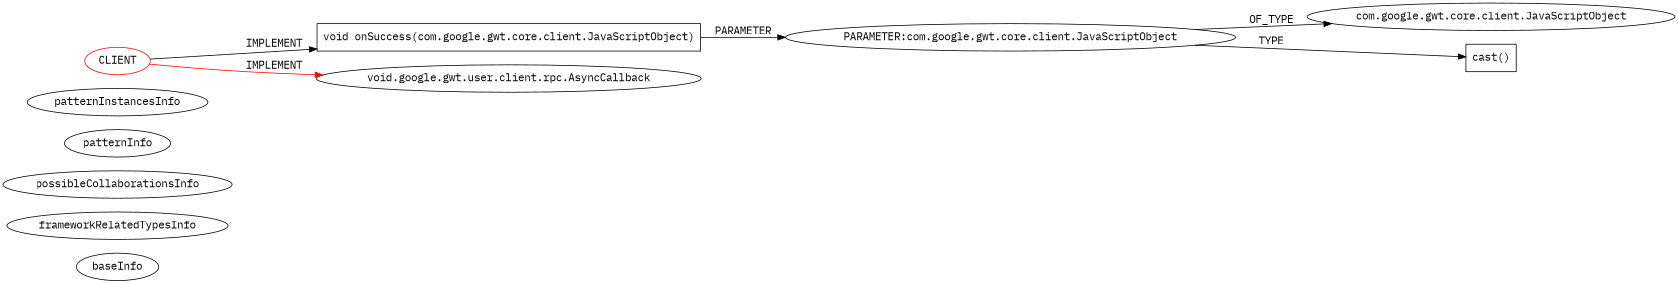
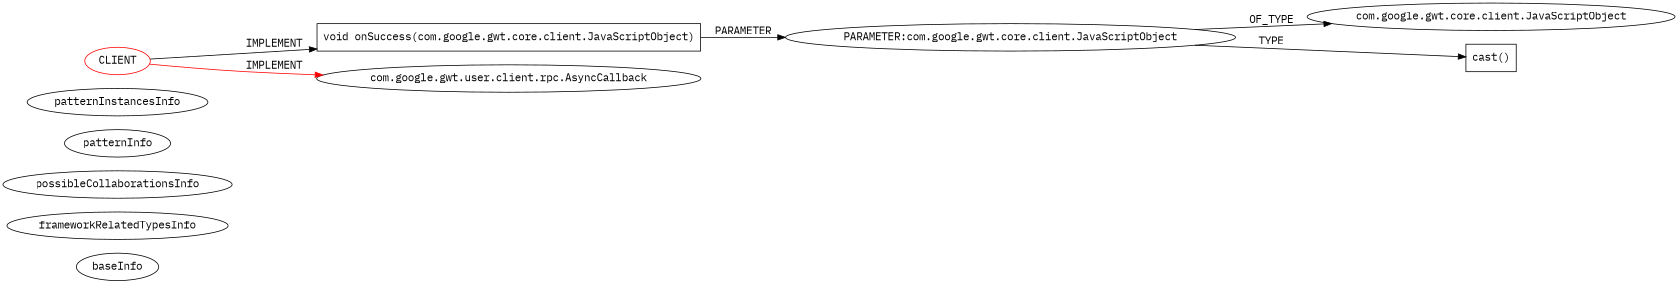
  digraph {
    fontname="IBM Plex Mono"
    rankdir=LR
    node [fontname="IBM Plex Mono" isFrameworkType=false]
    edge [fontname="IBM Plex Mono"]
    baseInfo [category=pattern graphId=716 isAnonymous=false possibleRelation=false isFrameworkType=""]
    frameworkRelatedTypesInfo [0="com.google.gwt.user.client.rpc.AsyncCallback" isFrameworkType=""]
    possibleCollaborationsInfo [isFrameworkType=""]
    patternInfo [frequency=2.0 patternRootClient=0 isFrameworkType=""]
    patternInstancesInfo [0="neilsh-gwtfb~/neilsh-gwtfb/gwtfb-master/GwtFB/src/com/gwtfb/client/UserInfoViewController.java~PostsCallback~4143" 1="neilsh-gwtfb~/neilsh-gwtfb/gwtfb-master/GwtFB/src/com/gwtfb/client/GwtFB.java~SessionChangeCallback~4135" isFrameworkType=""]
    n6 [label="PARAMETER:com.google.gwt.core.client.JavaScriptObject" vertexType=PARAMETER_DECLARATION]
    n7 [label="com.google.gwt.core.client.JavaScriptObject" vertexType=FRAMEWORK_CLASS_TYPE]
    n8 [label="cast()" shape=box vertexType=INSIDE_CALL]
    n9 [label="void onSuccess(com.google.gwt.core.client.JavaScriptObject)" shape=box vertexType=OVERRIDING_METHOD_DECLARATION]
    n10 [color=red label=CLIENT vertexType=ROOT_CLIENT_CLASS_DECLARATION]
-   n11 [label="void.google.gwt.user.client.rpc.AsyncCallback" vertexType=FRAMEWORK_INTERFACE_TYPE]
+   n11 [label="com.google.gwt.user.client.rpc.AsyncCallback" vertexType=FRAMEWORK_INTERFACE_TYPE]
    n6 -> n7 [label=OF_TYPE]
    n6 -> n8 [label=TYPE]
    n9 -> n6 [label=PARAMETER]
    n10 -> n9 [label=IMPLEMENT]
    n10 -> n11 [color=red label=IMPLEMENT]
  }
